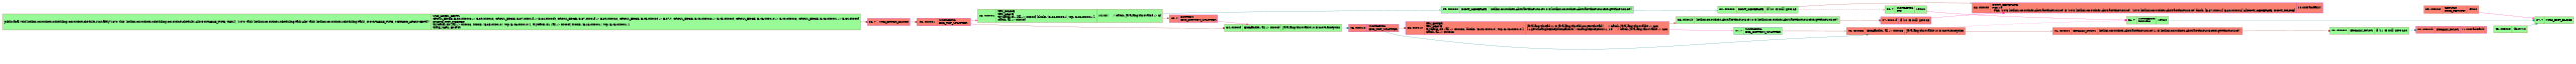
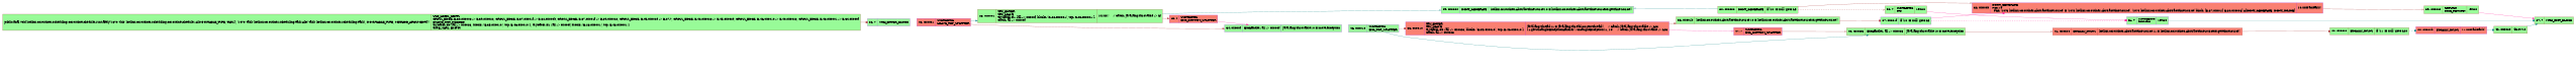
  digraph {
    rankdir=LR
    node [color=brown fillcolor=palegreen shape=record style=filled]
    edge [arrowhead=box color=brown]
-   n1 [color=purple fillcolor=salmon label="{26\:\ ?|MTH_ENTER_BLOCK\l}"]
-   n2 [color=purple fillcolor=salmon label="{48\:\ 0x0001|SYNTHETIC\lEXC_TOP_SPLITTER\l}"]
-   n3 [label="{28\:\ 0x0001|TRY_INLINE\lTRY_LEAVE\lTryCatch #1 \{all \-\> 0x000f, blocks: (B:28:0x0001), top: B:48:0x0001 \}\lCatch: all \-\> 0x000f\l|r4.run()     \/\/ Catch: java.lang.Throwable \-\> Lf\l}"]
-   n4 [label="{34\:\ 0x000f|ExcHandler: all \-\> 0x000f\l|java.lang.Throwable r0 = move\-exception\l}"]
+   n1 [color=purple label="{26\:\ ?|MTH_ENTER_BLOCK\l}"]
+   n2 [color=purple fillcolor=salmon label="{48\:\ 0x0001|SYNTHETIC\lLEAVE_TOP_SPLITTER\l}"]
+   n3 [label="{28\:\ 0x0001|TRY_ENTER\lTRY_LEAVE\lTryCatch #1 \{all \-\> 0x000f, blocks: (B:28:0x0001), top: B:48:0x0001 \}\lCatch: all \-\> 0x000f\l|r4.run()     \/\/ Catch: java.lang.Throwable \-\> Lf\l}"]
+   n4 [color=purple label="{34\:\ 0x000f|ExcHandler: all \-\> 0x000f\l|java.lang.Throwable r0 = move\-exception\l}"]
    n5 [color=purple label="{29\:\ 0x0004|DONT_GENERATE\l|kotlinx.coroutines.AbstractTimeSource r0 = kotlinx.coroutines.AbstractTimeSourceKt.getTimeSource()\l}"]
-   n6 [color=purple fillcolor=salmon label="{49\:\ ?|BOTTOM\lEXC_BOTTOM_SPLITTER\l}"]
-   n7 [color=purple fillcolor=salmon label="{46\:\ 0x0010|SYNTHETIC\lEXC_TOP_SPLITTER\l}"]
+   n6 [color=purple fillcolor=salmon label="{49\:\ ?|SYNTHETIC\lEXC_BOTTOM_SPLITTER\l}"]
+   n7 [color=purple label="{46\:\ 0x0010|SYNTHETIC\lEXC_TOP_SPLITTER\l}"]
    n8 [label="{30\:\ 0x0008|DONT_GENERATE\l|if (r0 != null) goto L5\l}"]
    n9 [color=purple fillcolor=salmon label="{32\:\ 0x000b|DONT_GENERATE\lPHI: r0 \l  PHI: (r0v3 kotlinx.coroutines.AbstractTimeSource) = (r0v2 kotlinx.coroutines.AbstractTimeSource), (r0v4 kotlinx.coroutines.AbstractTimeSource) binds: [B:37:0x001f, B:30:0x0008] A[DONT_GENERATE, DONT_INLINE]\l|r0.unTrackTask()\l}"]
    n10 [label="{50\:\ ?|SYNTHETIC\lTRY\l|return\l}"]
-   n11 [fillcolor=salmon label="{39\:\ 0x0022|RETURN\lORIG_RETURN\l|return\l}"]
-   n12 [label="{51\:\ ?|SYNTHETIC\lRETURN\l|return\l}"]
+   n11 [label="{39\:\ 0x0022|RETURN\lORIG_RETURN\l|return\l}"]
+   n12 [color=purple label="{51\:\ ?|SYNTHETIC\lRETURN\l|return\l}"]
    n13 [label="{27\:\ ?|MTH_EXIT_BLOCK\l}"]
    n14 [color=purple fillcolor=salmon label="{35\:\ 0x0010|TRY_ENTER\lTRY_LEAVE\lTryCatch #0 \{all \-\> 0x0023, blocks: (B:35:0x0010), top: B:46:0x0010 \}\lCatch: all \-\> 0x0023\l|java.lang.Thread r1 = java.lang.Thread.currentThread()     \/\/ Catch: java.lang.Throwable \-\> L23\lr1.getUncaughtExceptionHandler().uncaughtException(r1, r0)     \/\/ Catch: java.lang.Throwable \-\> L23\l}"]
-   n15 [fillcolor=salmon label="{40\:\ 0x0023|ExcHandler: all \-\> 0x0023\l|java.lang.Throwable r0 = move\-exception\l}"]
+   n15 [label="{40\:\ 0x0023|ExcHandler: all \-\> 0x0023\l|java.lang.Throwable r0 = move\-exception\l}"]
    n16 [label="{36\:\ 0x001b|kotlinx.coroutines.AbstractTimeSource r0 = kotlinx.coroutines.AbstractTimeSourceKt.getTimeSource()\l}"]
-   n17 [color=purple label="{47\:\ ?|SYNTHETIC\lEXC_BOTTOM_SPLITTER\l}"]
+   n17 [color=purple fillcolor=salmon label="{47\:\ ?|SYNTHETIC\lEXC_BOTTOM_SPLITTER\l}"]
    n18 [fillcolor=salmon label="{41\:\ 0x0024|FINALLY_INSNS\l|kotlinx.coroutines.AbstractTimeSource r1 = kotlinx.coroutines.AbstractTimeSourceKt.getTimeSource()\l}"]
-   n19 [color=purple fillcolor=salmon label="{37\:\ 0x001f|if (r0 != null) goto L5\l}"]
+   n19 [color=purple label="{37\:\ 0x001f|if (r0 != null) goto L5\l}"]
    n20 [label="{42\:\ 0x0028|FINALLY_INSNS\l|if (r1 != null) goto L20\l}"]
    n21 [color=purple fillcolor=salmon label="{44\:\ 0x002b|FINALLY_INSNS\l|r1.unTrackTask()\l}"]
    n22 [label="{45\:\ 0x002e|throw r0\l}"]
    n23 [label="{public final void kotlinx.coroutines.scheduling.CoroutineScheduler.runSafely((r3v0 'this' kotlinx.coroutines.scheduling.CoroutineScheduler A[IMMUTABLE_TYPE, THIS]), (r4v0 'task' kotlinx.coroutines.scheduling.Task A[D('task' kotlinx.coroutines.scheduling.Task), IMMUTABLE_TYPE, METHOD_ARGUMENT]))  | USE_LINES_HINTS\lCROSS_EDGE: B:30:0x0008 \-\> B:39:0x0022, CROSS_EDGE: B:37:0x001f \-\> B:32:0x000b, CROSS_EDGE: B:37:0x001f \-\> B:39:0x0022, CROSS_EDGE: B:45:0x002e \-\> B:27:?, CROSS_EDGE: B:42:0x0028 \-\> B:45:0x002e, CROSS_EDGE: B:46:0x0010 \-\> B:40:0x0023, CROSS_EDGE: B:48:0x0001 \-\> B:34:0x000f\lINLINE_NOT_NEEDED\lTryCatch #0 \{all \-\> 0x0023, blocks: (B:35:0x0010), top: B:46:0x0010 \}, TryCatch #1 \{all \-\> 0x000f, blocks: (B:28:0x0001), top: B:48:0x0001 \}\lTYPE_VARS: EMPTY\l}"]
-   n1 -> n2
-   n2 -> n3 [arrowhead=normal color=deeppink]
-   n2 -> n4
+   n2 -> n3 [arrowhead=normal color=teal]
+   n2 -> n4 [arrowhead=normal]
    n3 -> n5 [arrowhead=onormal color=teal]
    n3 -> n6 [arrowhead=normal]
-   n4 -> n7 [color=teal]
-   n5 -> n8 [arrowhead=onormal color=teal]
+   n8 -> n5 [arrowhead=onormal color=teal]
    n6 -> n4 [arrowhead=normal color=deeppink]
    n7 -> n14
    n7 -> n15 [arrowhead=normal color=teal]
    n8 -> n9 [arrowhead=onormal]
    n8 -> n10 [arrowhead=onormal style=dashed]
+   n9 -> n11 [arrowhead=onormal]
    n10 -> n12 [color=deeppink]
    n11 -> n13 [arrowhead=normal color=deeppink]
    n12 -> n13 [color=teal]
    n14 -> n16 [arrowhead=normal]
    n14 -> n17 [arrowhead=onormal color=deeppink]
    n15 -> n18 [arrowhead=onormal]
    n16 -> n19
    n17 -> n15 [arrowhead=onormal]
    n18 -> n20
    n19 -> n9 [color=deeppink]
-   n15 -> n12 [arrowhead=normal color=deeppink style=dashed]
+   n19 -> n12 [arrowhead=normal color=deeppink style=dashed]
    n20 -> n21 [color=teal style=dashed]
+   n21 -> n22 [color=teal]
    n22 -> n13 [arrowhead=normal color=teal]
    n23 -> n1
  }
